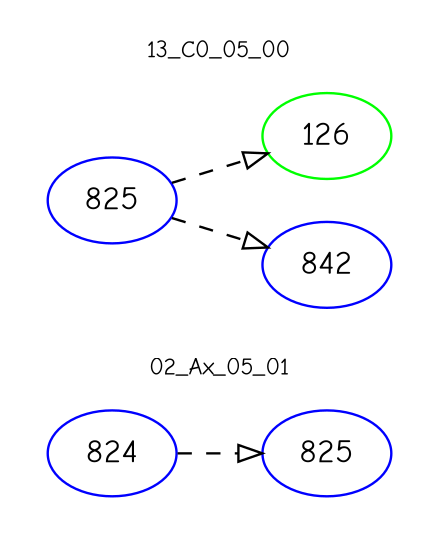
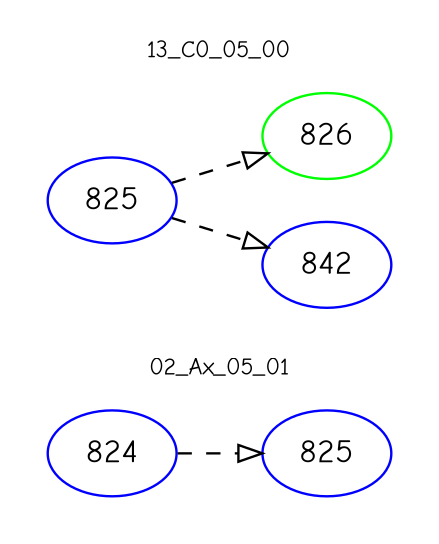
  digraph {
    fontname="Comic Neue"
    rankdir=LR
    node [color=blue fontname="Comic Neue"]
    edge [arrowhead=onormal color=black fontname="Comic Neue" style=dashed]
    n1 [label=824]
    n2 [label=825]
    n3 [label=825]
    n4 [label=842]
-   n5 [color=green label=126]
+   n5 [color=green label=826]
    subgraph cluster_1 {
      color=white
      fontsize=10
      label="02_Ax_05_01"
      n1
      n2
    }
    subgraph cluster_2 {
      color=white
      fontsize=10
      label="13_C0_05_00"
      n3
      n4
      n5
    }
    n1 -> n2
    n3 -> n4
    n3 -> n5
  }
